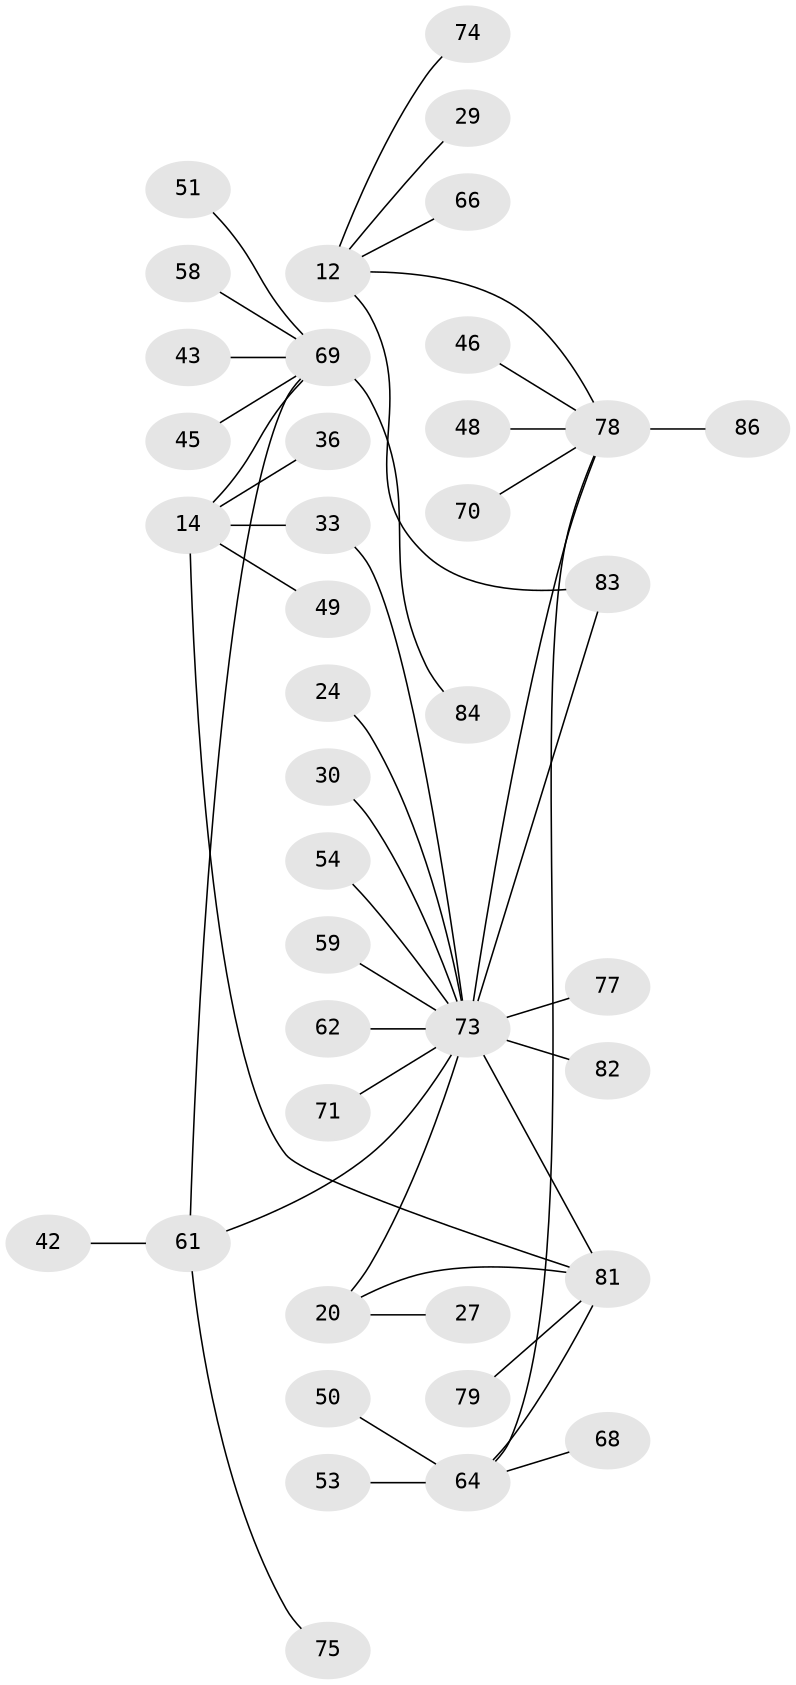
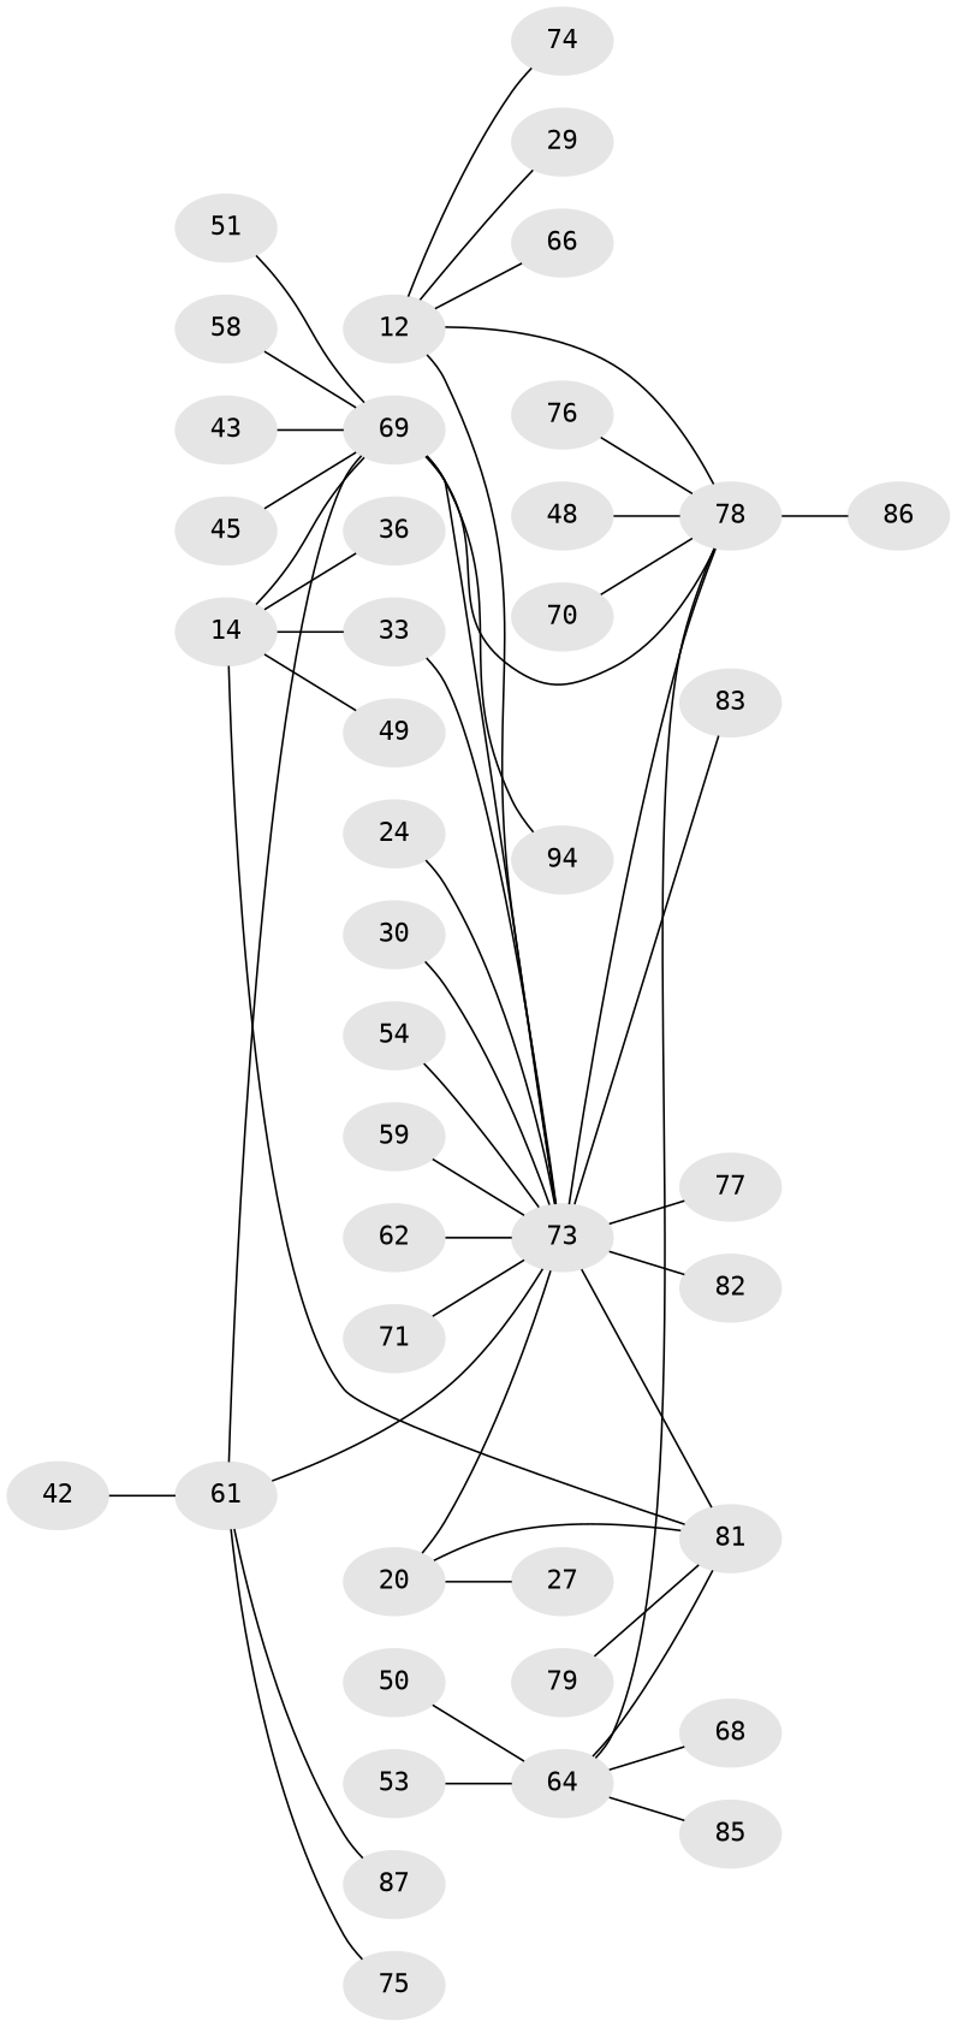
  graph {
    fontname="DejaVu Sans Mono"
    rankdir=LR
    node [color=gray90 fontname="DejaVu Sans Mono" style=filled]
    edge [fontname="DejaVu Sans Mono"]
    12 [super="+10"]
    29
    66
    n4 [label=73 super="+39+67"]
    74
    78 [super="+76+37"]
    81 [super="+55+7+8"]
    77 [super="+73"]
    82 [super="+47"]
    83
    86
    14 [super="+13"]
    33
    36
    49
    69 [super="+16+23+40"]
-   84
+   84 [label=94]
    20 [super="+19"]
    n19 [label=27]
    79
    24
    30
    61 [super="+4"]
    75
+   87 [super="+80"]
    42
    43
    45 [super="+38"]
-   46
+   46 [label=76]
    48
    64 [super="+6+27+41"]
    68 [super="+65"]
+   85 [super="+63"]
    50
    51
    53
    54
    58 [super="+44+52"]
    59
    62
    70
    71 [super="+34"]
    12 -- 29
    12 -- 66
-   12 -- 83 [weight=2]
+   12 -- n4 [weight=2]
    12 -- 74
    12 -- 78 [weight=4]
    n4 -- 78 [weight=2]
    n4 -- 81 [weight=2]
    n4 -- 77
    n4 -- 82
    n4 -- 83
    78 -- 86
    14 -- 81 [weight=2]
    14 -- 33
    14 -- 36
    14 -- 49
    14 -- 69 [weight=4]
    33 -- n4
+   69 -- n4 [weight=2]
+   69 -- 78
    69 -- 84
    20 -- n4 [weight=4]
    20 -- 81
    20 -- n19
    79 -- 81
    24 -- n4
    30 -- n4
    61 -- n4 [weight=5]
    61 -- 69
    61 -- 75
+   61 -- 87
    42 -- 61
    43 -- 69
    45 -- 69
    46 -- 78
    48 -- 78
    64 -- 78
    64 -- 81 [weight=4]
    64 -- 68
+   64 -- 85
    50 -- 64
    51 -- 69
    53 -- 64
    54 -- n4
    58 -- 69
    59 -- n4
    62 -- n4
    70 -- 78
    71 -- n4
  }
